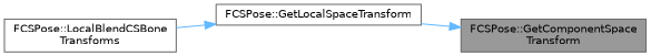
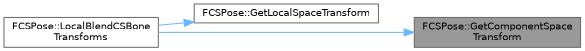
  digraph {
    rankdir=RL
    node [color=grey40 fillcolor=white fontname=Helvetica fontsize=10 shape=box style=filled]
    edge [color=steelblue1 dir=back fontname=Helvetica fontsize=10 labelfontname=Helvetica labelfontsize=10 style=solid]
    n1 [color=gray40 fillcolor=grey60 fontcolor=black height=0.2 label="FCSPose::GetComponentSpace\lTransform" width=0.4]
    n2 [height=0.2 label="FCSPose::GetLocalSpaceTransform" width=0.4]
    n3 [height=0.2 label="FCSPose::LocalBlendCSBone\lTransforms" width=0.4]
-   n1 -> n2
+   n1 -> n3
    n2 -> n3
  }
